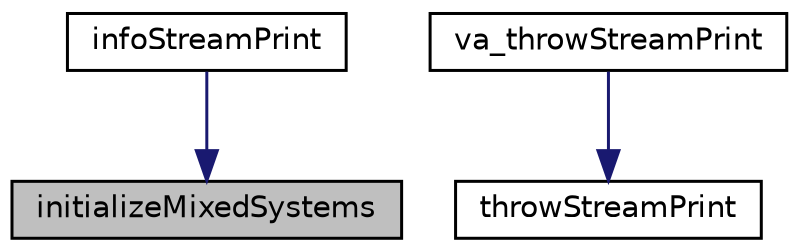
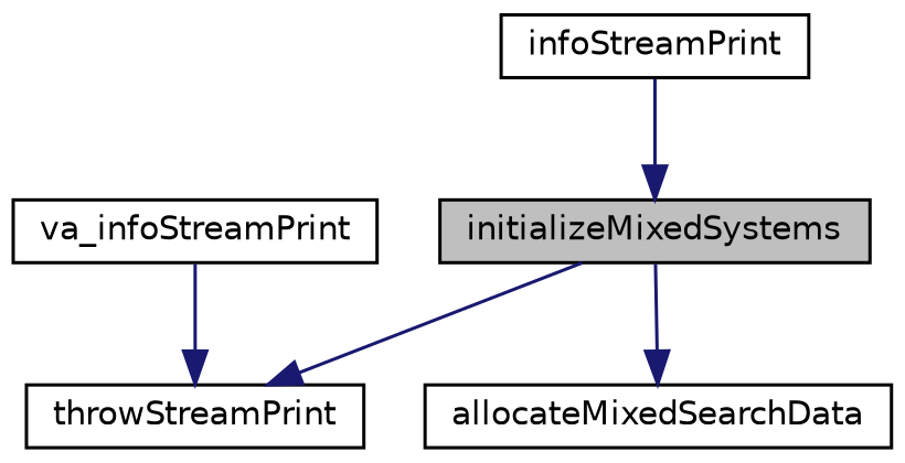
  digraph {
    rankdir=TB
    node [color=black fillcolor=white fontname=Helvetica fontsize=10 shape=record style=filled]
    edge [color=midnightblue fontname=Helvetica fontsize=10 labelfontname=Helvetica labelfontsize=10 style=solid]
    n1 [fillcolor=grey75 fontcolor=black height=0.2 label=initializeMixedSystems width=0.4]
+   n2 [height=0.2 label=allocateMixedSearchData width=0.4]
    n3 [height=0.2 label=throwStreamPrint width=0.4]
    n4 [height=0.2 label=infoStreamPrint width=0.4]
-   n5 [height=0.2 label=va_throwStreamPrint width=0.4]
+   n5 [height=0.2 label=va_infoStreamPrint width=0.4]
+   n1 -> n2
+   n1 -> n3
    n4 -> n1
    n5 -> n3
  }
